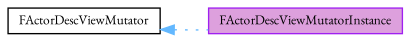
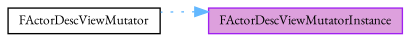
  digraph {
    rankdir=LR
    fontname="EB Garamond"
    node [fontname="EB Garamond" fontsize=10 shape=box style=filled]
    n1 [color=black fillcolor=white height=0.2 label=FActorDescViewMutator width=0.4]
    n2 [color=purple fillcolor=plum height=0.2 label=FActorDescViewMutatorInstance width=0.4]
-   n1 -> n2 [color=steelblue1 dir=back fontname="EB Garamond" fontsize=10 labelfontname=Helvetica labelfontsize=10 style=dotted]
+   n2 -> n1 [color=steelblue1 dir=back fontname="EB Garamond" fontsize=10 labelfontname=Helvetica labelfontsize=10 style=dotted]
  }
